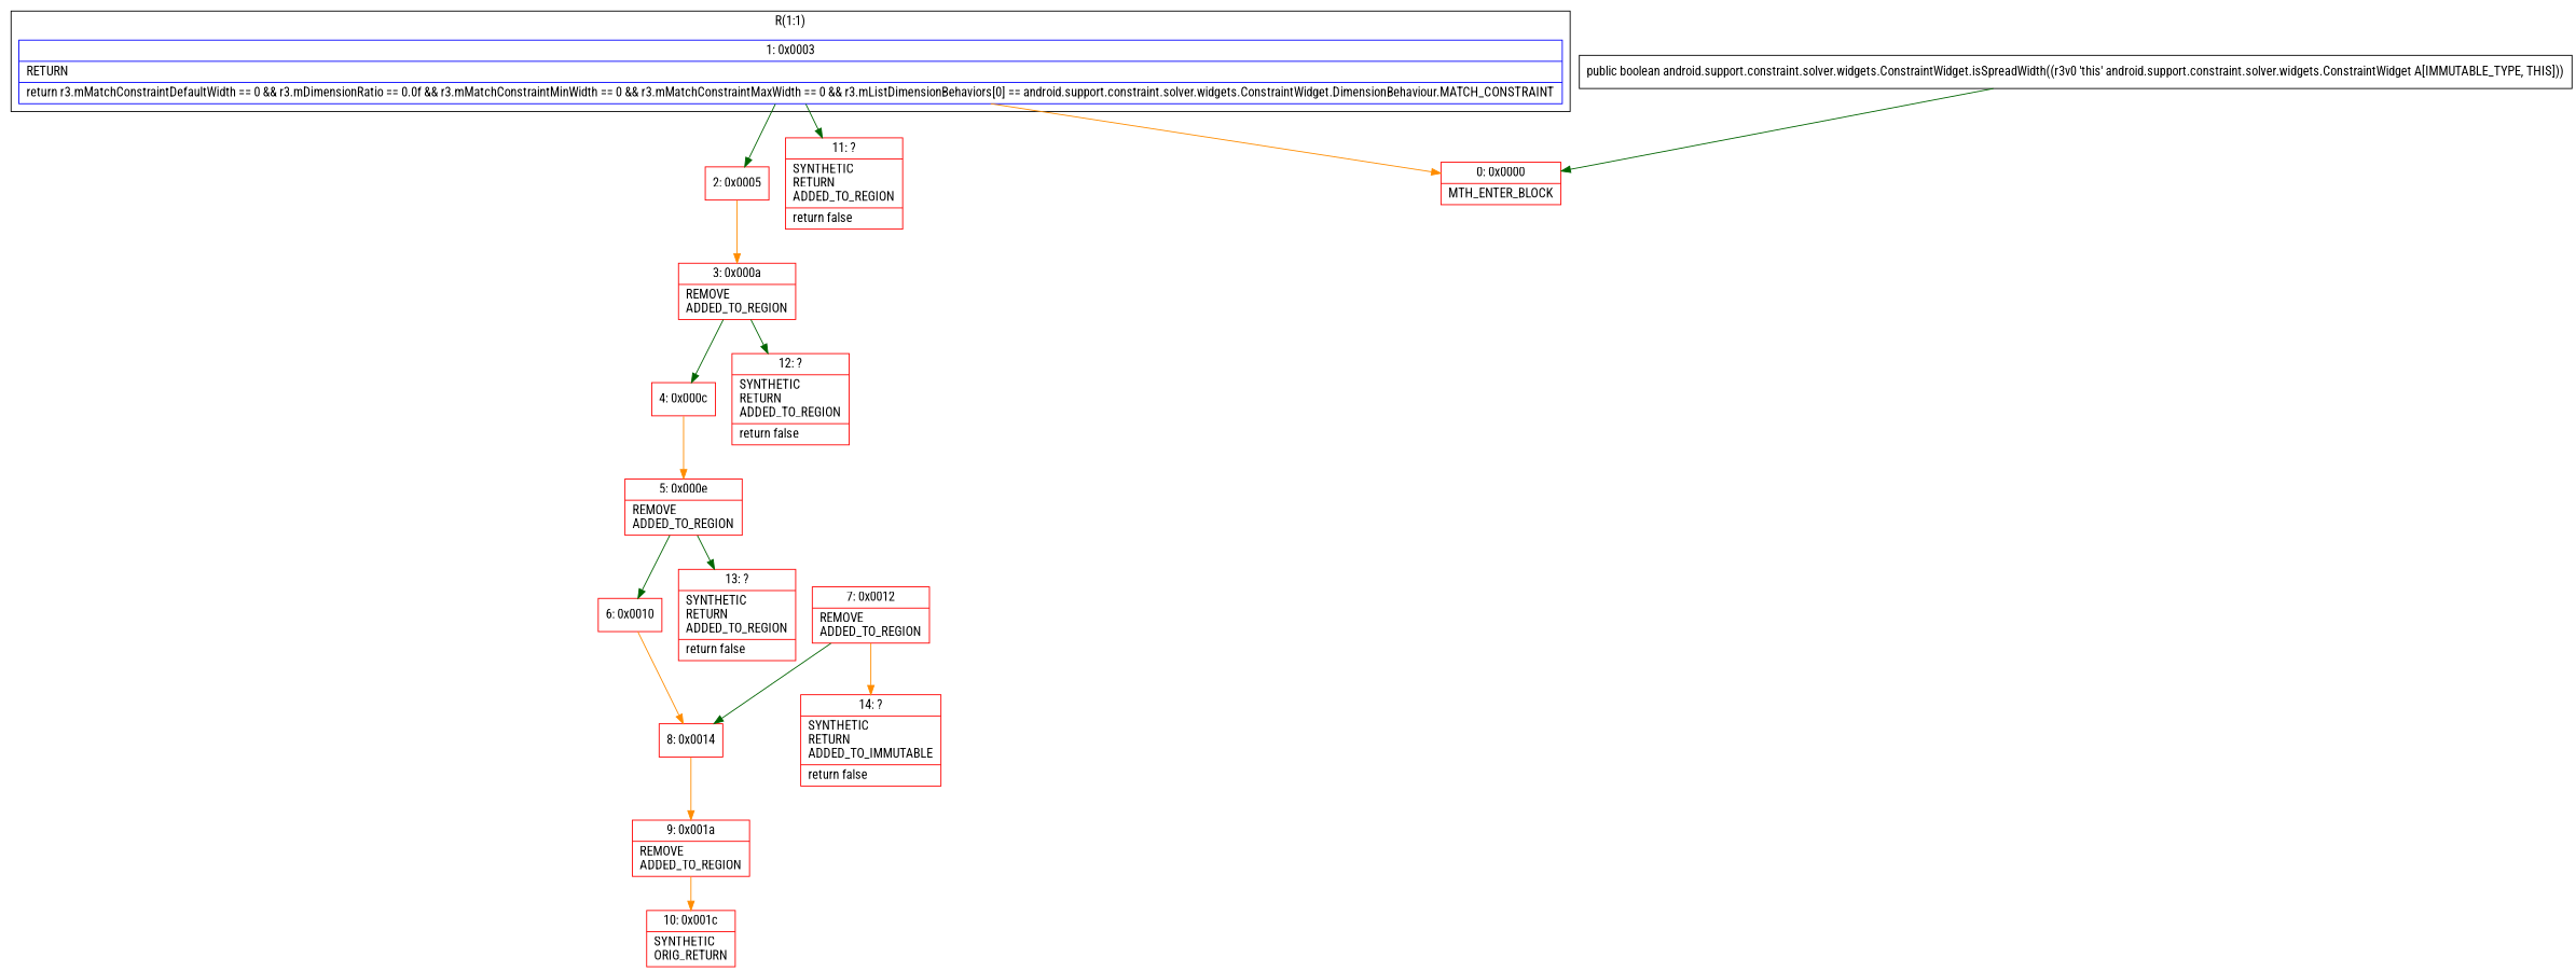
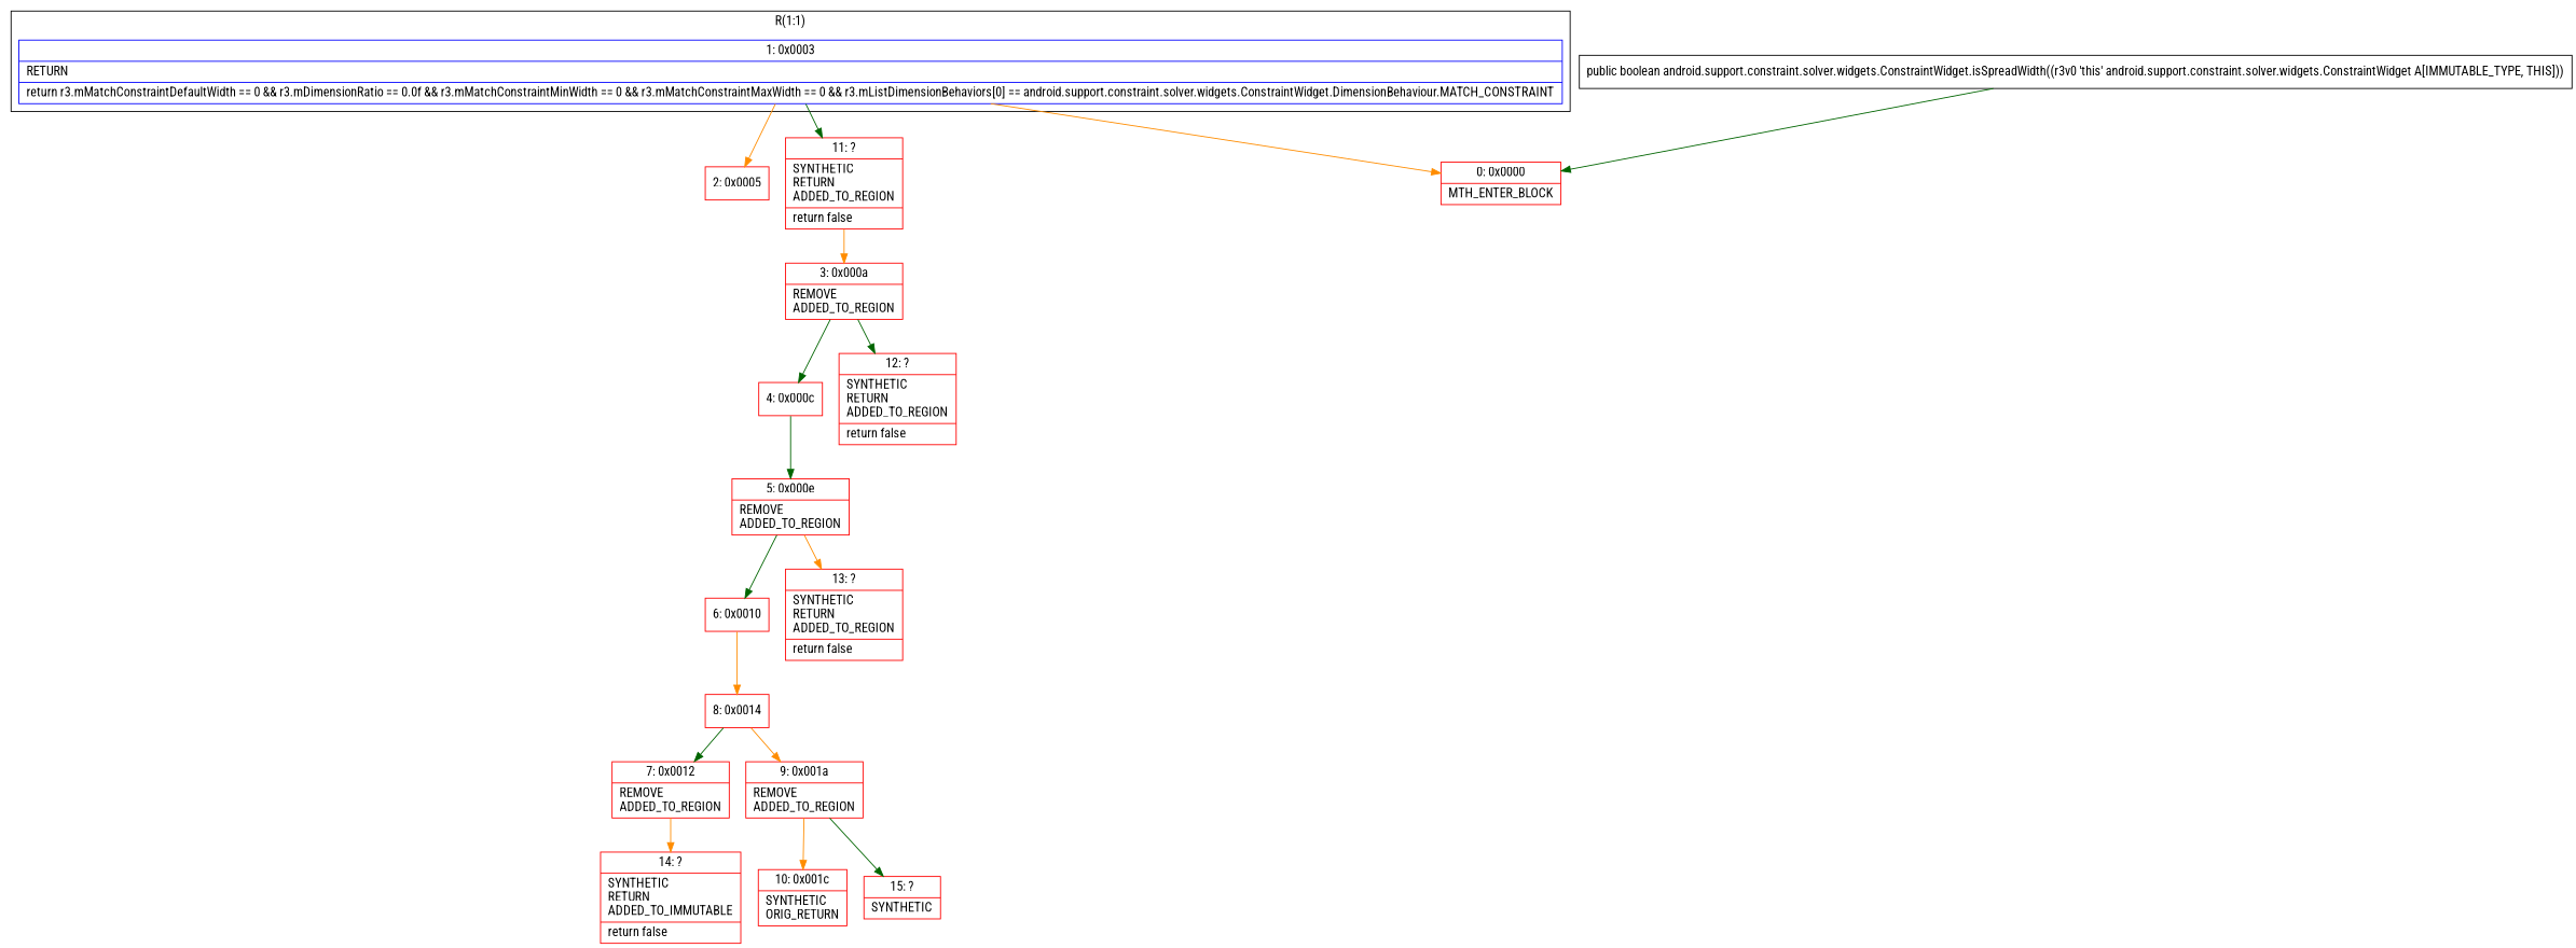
  digraph {
    fontname="Roboto Condensed"
    node [color=red fontname="Roboto Condensed" shape=record]
    edge [color=darkgreen fontname="Roboto Condensed"]
    n1 [color=blue label="{1\:\ 0x0003|RETURN\l|return r3.mMatchConstraintDefaultWidth == 0 && r3.mDimensionRatio == 0.0f && r3.mMatchConstraintMinWidth == 0 && r3.mMatchConstraintMaxWidth == 0 && r3.mListDimensionBehaviors[0] == android.support.constraint.solver.widgets.ConstraintWidget.DimensionBehaviour.MATCH_CONSTRAINT\l}"]
    n2 [label="{2\:\ 0x0005}"]
    n3 [label="{11\:\ ?|SYNTHETIC\lRETURN\lADDED_TO_REGION\l|return false\l}"]
    n4 [label="{0\:\ 0x0000|MTH_ENTER_BLOCK\l}"]
    n5 [label="{3\:\ 0x000a|REMOVE\lADDED_TO_REGION\l}"]
    n6 [label="{4\:\ 0x000c}"]
    n7 [label="{12\:\ ?|SYNTHETIC\lRETURN\lADDED_TO_REGION\l|return false\l}"]
    n8 [label="{5\:\ 0x000e|REMOVE\lADDED_TO_REGION\l}"]
    n9 [label="{6\:\ 0x0010}"]
    n10 [label="{13\:\ ?|SYNTHETIC\lRETURN\lADDED_TO_REGION\l|return false\l}"]
    n11 [label="{8\:\ 0x0014}"]
    n12 [label="{7\:\ 0x0012|REMOVE\lADDED_TO_REGION\l}"]
    n13 [label="{14\:\ ?|SYNTHETIC\lRETURN\lADDED_TO_IMMUTABLE\l|return false\l}"]
    n14 [label="{9\:\ 0x001a|REMOVE\lADDED_TO_REGION\l}"]
    n15 [label="{10\:\ 0x001c|SYNTHETIC\lORIG_RETURN\l}"]
+   n16 [label="{15\:\ ?|SYNTHETIC\l}"]
    n17 [label="{public boolean android.support.constraint.solver.widgets.ConstraintWidget.isSpreadWidth((r3v0 'this' android.support.constraint.solver.widgets.ConstraintWidget A[IMMUTABLE_TYPE, THIS])) }" color=""]
    subgraph cluster_1 {
      label="R(1:1)"
      n1
    }
-   n1 -> n2
+   n1 -> n2 [color=darkorange]
    n1 -> n3
    n1 -> n4 [color=darkorange]
-   n2 -> n5 [color=darkorange]
+   n3 -> n5 [color=darkorange]
    n5 -> n6
    n5 -> n7
-   n6 -> n8 [color=darkorange]
+   n6 -> n8
    n8 -> n9
-   n8 -> n10
+   n8 -> n10 [color=darkorange]
    n9 -> n11 [color=darkorange]
    n11 -> n14 [color=darkorange]
-   n12 -> n11
+   n11 -> n12
    n12 -> n13 [color=darkorange]
    n14 -> n15 [color=darkorange]
+   n14 -> n16
    n17 -> n4
  }
